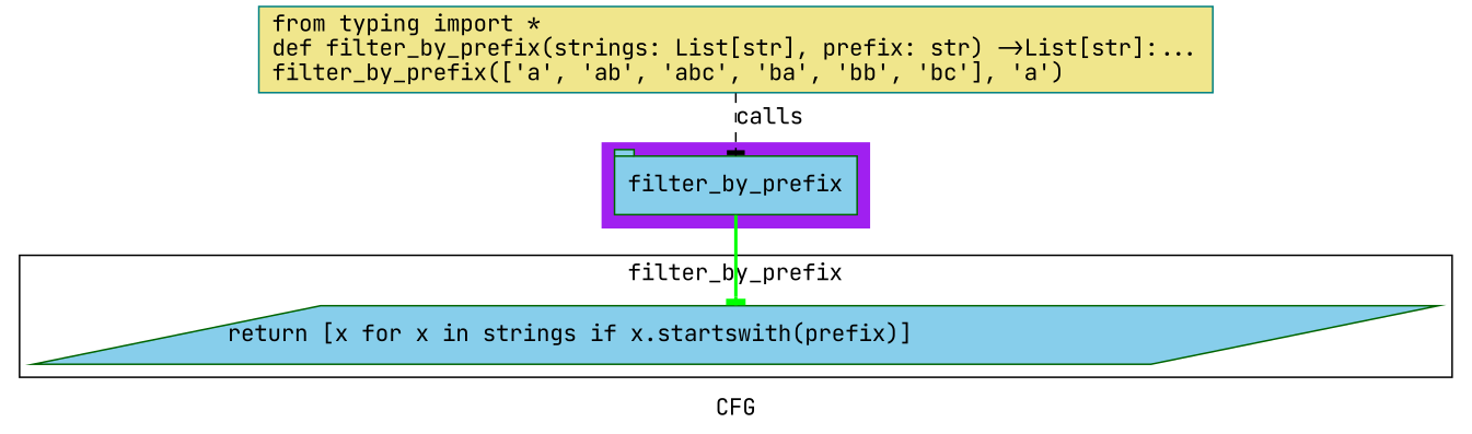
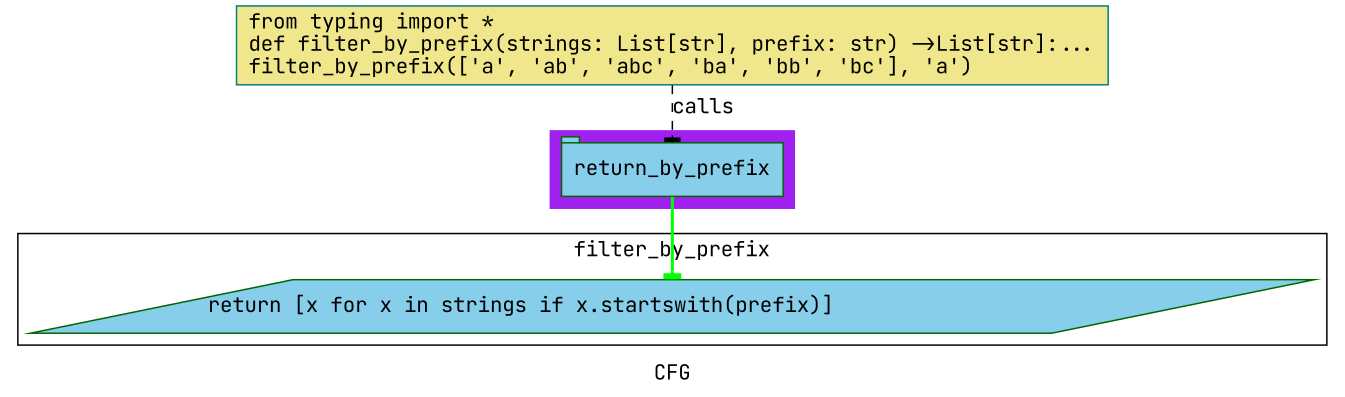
  digraph {
    compound=True
    fontname="JetBrains Mono"
    label=CFG
    pack=False
    rankdir=TB
    ranksep=0.02
    node [color=darkgreen fontname="JetBrains Mono" style="filled,solid" fillcolor=skyblue]
    edge [fontname="JetBrains Mono" arrowhead=tee]
-   n1 [height=0.5 label=filter_by_prefix linenum="[7]" shape=tab style=filled width=2.0694]
+   n1 [height=0.5 label=return_by_prefix linenum="[7]" shape=tab style=filled width=2.0694]
    n2 [height=0.5 label="return [x for x in strings if x.startswith(prefix)]\l" linenum="[5]" shape=parallelogram width=11.568]
    n3 [fillcolor=khaki height=0.73611 label="from typing import *\ldef filter_by_prefix(strings: List[str], prefix: str) ->List[str]:...\lfilter_by_prefix(['a', 'ab', 'abc', 'ba', 'bb', 'bc'], 'a')\l" linenum="[1]" shape=rectangle width=8.1389 color=teal]
    subgraph cluster_1 {
      color=purple
      compound=true
      label=""
      shape=tab
      style=filled
      n1
    }
    subgraph cluster_2 {
      label=filter_by_prefix
      n2
    }
    n1 -> n2 [color=green style=bold]
    n3 -> n1 [label=calls style=dashed]
  }
